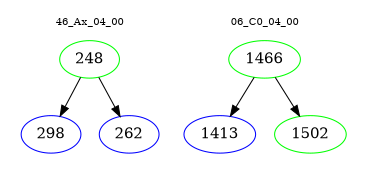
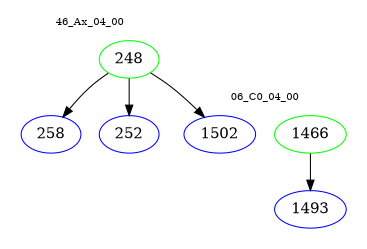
  digraph {
    node [color=blue]
    edge [color=black]
    n1 [color=green label=248]
-   n2 [label=298]
-   n3 [label=262]
+   n2 [label=258]
+   n3 [label=252]
    n4 [color=green label=1466]
-   n5 [label=1413]
-   n6 [color=green label=1502]
+   n5 [label=1493]
+   n6 [label=1502]
    subgraph cluster_1 {
      color=white
      fontsize=10
      label="46_Ax_04_00"
      n1
      n2
      n3
    }
    subgraph cluster_2 {
      color=white
      fontsize=10
      label="06_C0_04_00"
      n4
      n5
      n6
    }
    n1 -> n2
    n1 -> n3
    n4 -> n5
-   n4 -> n6
+   n1 -> n6
  }
